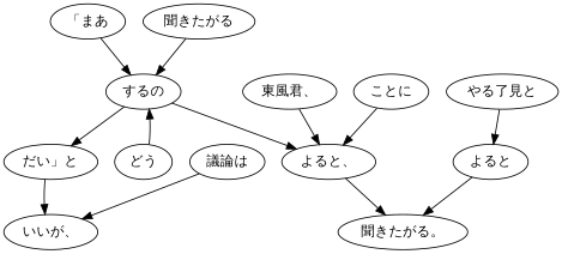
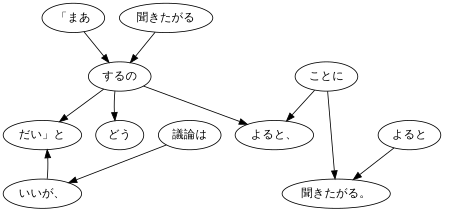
  digraph {
    n1 [label="「まあ"]
    n2 [label="するの"]
    n3 [label="いいが、"]
    n4 [label="だい」と"]
    n5 [label="議論は"]
    n6 [label="聞きたがる"]
    n7 [label="よると、"]
    n8 [label="どう"]
    n9 [label="聞きたがる。"]
-   n10 [label="東風君、"]
    n11 [label="ことに"]
-   n12 [label="やる了見と"]
    n13 [label="よると"]
    n1 -> n2
    n2 -> n4
    n2 -> n7
-   n4 -> n3
+   n3 -> n4
    n5 -> n3
    n6 -> n2
-   n7 -> n9
-   n8 -> n2
-   n10 -> n7
+   n11 -> n9
+   n2 -> n8
    n11 -> n7
-   n12 -> n13
    n13 -> n9
  }
